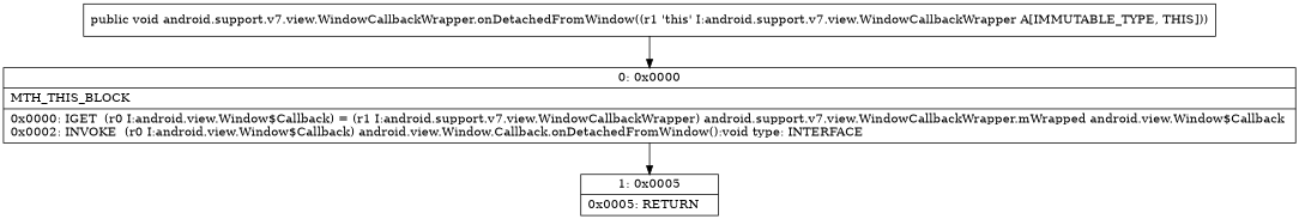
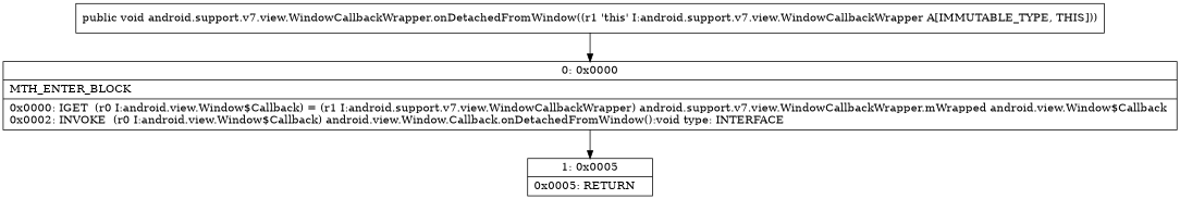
  digraph {
    node [shape=record style=filled fillcolor=white]
    edge [style=solid]
-   n1 [label="{0\:\ 0x0000|MTH_THIS_BLOCK\l|0x0000: IGET  (r0 I:android.view.Window$Callback) = (r1 I:android.support.v7.view.WindowCallbackWrapper) android.support.v7.view.WindowCallbackWrapper.mWrapped android.view.Window$Callback \l0x0002: INVOKE  (r0 I:android.view.Window$Callback) android.view.Window.Callback.onDetachedFromWindow():void type: INTERFACE \l}"]
+   n1 [label="{0\:\ 0x0000|MTH_ENTER_BLOCK\l|0x0000: IGET  (r0 I:android.view.Window$Callback) = (r1 I:android.support.v7.view.WindowCallbackWrapper) android.support.v7.view.WindowCallbackWrapper.mWrapped android.view.Window$Callback \l0x0002: INVOKE  (r0 I:android.view.Window$Callback) android.view.Window.Callback.onDetachedFromWindow():void type: INTERFACE \l}"]
    n2 [label="{1\:\ 0x0005|0x0005: RETURN   \l}"]
    n3 [label="{public void android.support.v7.view.WindowCallbackWrapper.onDetachedFromWindow((r1 'this' I:android.support.v7.view.WindowCallbackWrapper A[IMMUTABLE_TYPE, THIS])) }"]
    n1 -> n2
    n3 -> n1
  }
